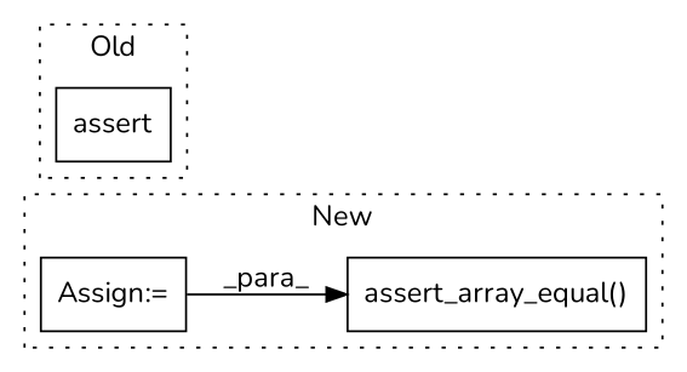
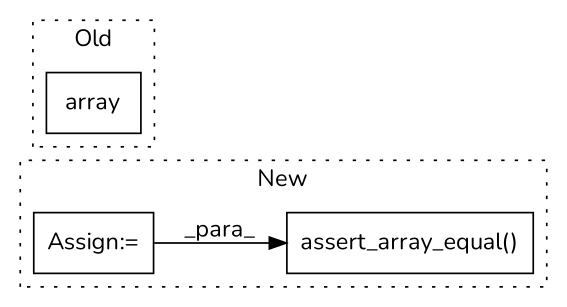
  digraph {
    rankdir=LR
    fontname=Nunito
    node [shape=box fontname=Nunito]
    n1 [a=75 l="30,1" label="assert_array_equal()" s="13087,13158"]
    n2 [a=68 l=3 label="Assign:=" s=12093]
-   n3 [a=65 l=7 label=assert s=12613]
+   n3 [a=65 l=7 label=array s=12613]
    subgraph cluster_1 {
      label=New
      style=dotted
      n1
      n2
    }
    subgraph cluster_2 {
      label=Old
      style=dotted
      n3
    }
    n2 -> n1 [label=_para_ fontname=Nunito]
  }
